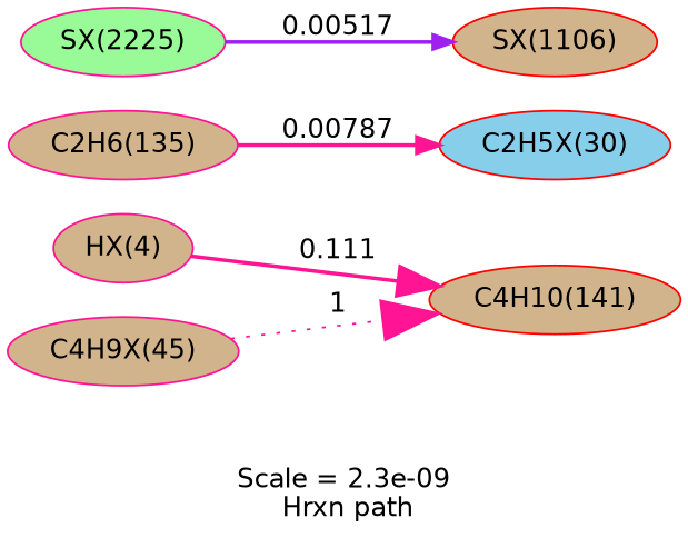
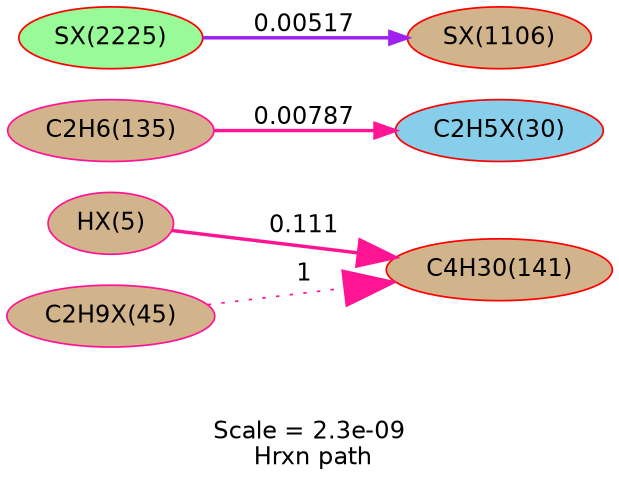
  digraph {
    fontname=Helvetica
    label="Scale = 2.3e-09\l Hrxn path"
    rankdir=LR
    node [color=red fillcolor=tan fontname=Helvetica style=filled]
    edge [color=deeppink fontname=Helvetica style=bold]
-   n1 [color=deeppink label="HX(4)"]
-   n2 [label="C4H10(141)"]
+   n1 [color=deeppink label="HX(5)"]
+   n2 [label="C4H30(141)"]
    n3 [fillcolor=skyblue label="C2H5X(30)"]
    n4 [color=deeppink label="C2H6(135)"]
-   n5 [color=deeppink label="C4H9X(45)"]
-   n6 [color=deeppink fillcolor=palegreen label="SX(2225)"]
+   n5 [color=deeppink label="C2H9X(45)"]
+   n6 [fillcolor=palegreen label="SX(2225)"]
    n7 [label="SX(1106)"]
    n1 -> n2 [arrowsize=2.17 label=" 0.111"]
    n4 -> n3 [arrowsize=1.17 label=" 0.00787"]
    n5 -> n2 [arrowsize=3 label=" 1" style=dotted]
    n6 -> n7 [arrowsize=1.01 color=purple label=" 0.00517"]
  }
